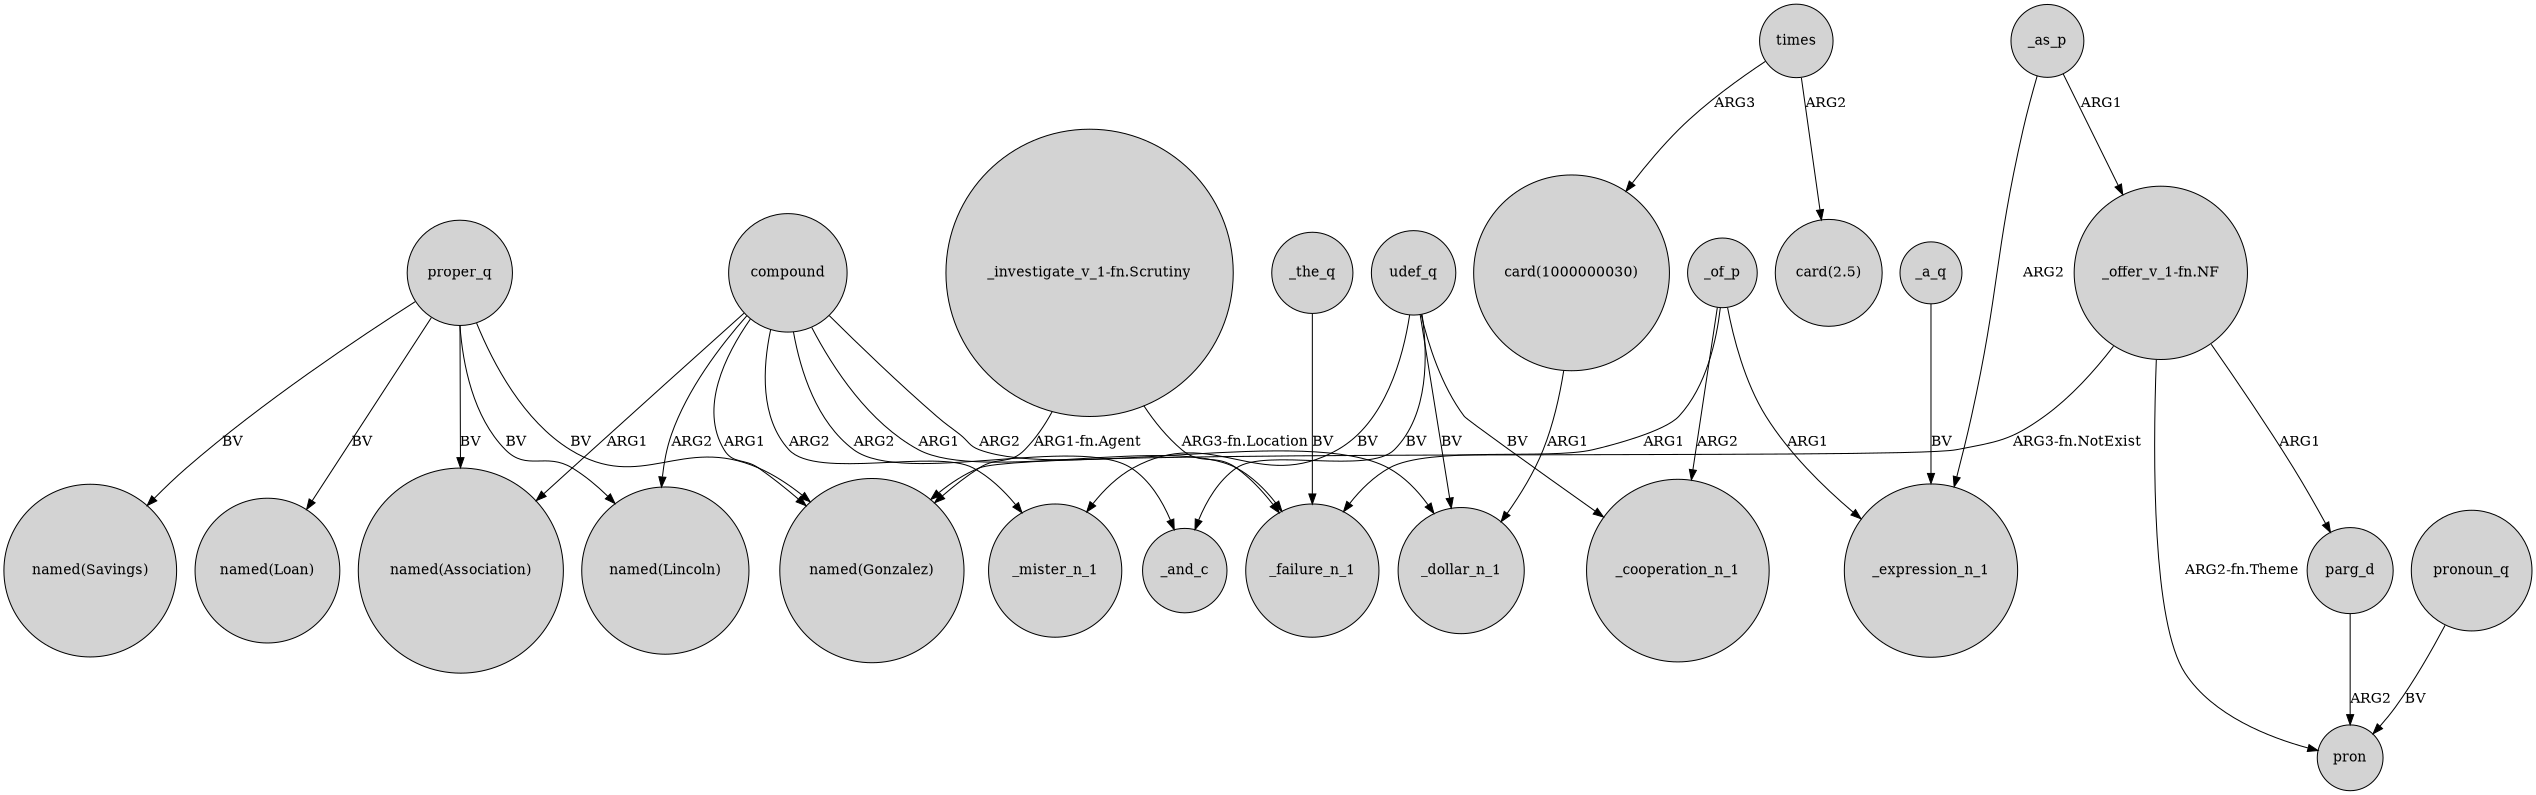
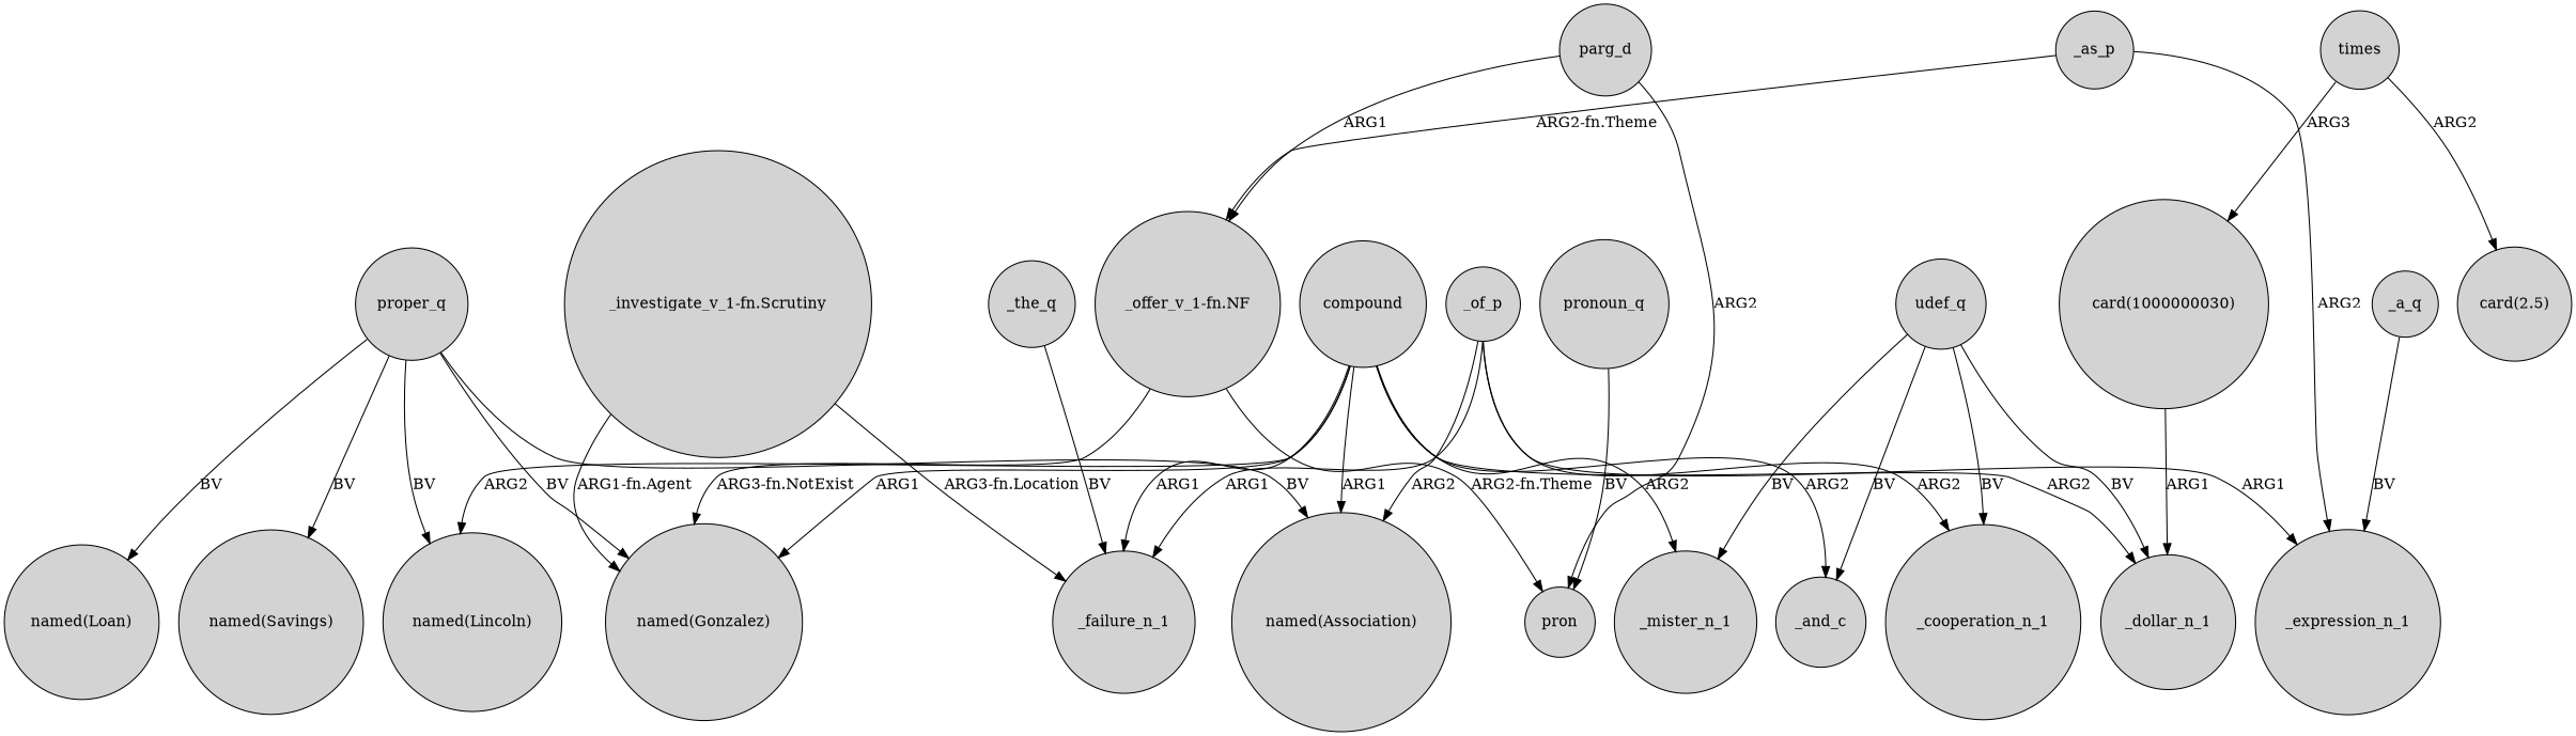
  digraph {
    node [shape=circle style=filled]
    compound
    "named(Lincoln)"
    _failure_n_1
    _mister_n_1
    "named(Gonzalez)"
    _and_c
    "named(Association)"
    _dollar_n_1
    "_investigate_v_1-fn.Scrutiny"
    _of_p
    _expression_n_1
    _cooperation_n_1
    udef_q
    proper_q
    "named(Savings)"
    "named(Loan)"
    "_offer_v_1-fn.NF"
    pron
    parg_d
    n20 [label="card(1000000030)"]
    times
    "card(2.5)"
    pronoun_q
    _as_p
    _the_q
    _a_q
    compound -> "named(Lincoln)" [label=ARG2]
    compound -> _failure_n_1 [label=ARG1]
    compound -> _mister_n_1 [label=ARG2]
    compound -> "named(Gonzalez)" [label=ARG1]
    compound -> _and_c [label=ARG2]
    compound -> "named(Association)" [label=ARG1]
    compound -> _dollar_n_1 [label=ARG2]
    "_investigate_v_1-fn.Scrutiny" -> _failure_n_1 [label="ARG3-fn.Location"]
    "_investigate_v_1-fn.Scrutiny" -> "named(Gonzalez)" [label="ARG1-fn.Agent"]
    _of_p -> _failure_n_1 [label=ARG1]
+   _of_p -> "named(Association)" [label=ARG2]
    _of_p -> _expression_n_1 [label=ARG1]
    _of_p -> _cooperation_n_1 [label=ARG2]
    udef_q -> _mister_n_1 [label=BV]
    udef_q -> _and_c [label=BV]
    udef_q -> _dollar_n_1 [label=BV]
    udef_q -> _cooperation_n_1 [label=BV]
    proper_q -> "named(Lincoln)" [label=BV]
    proper_q -> "named(Gonzalez)" [label=BV]
    proper_q -> "named(Association)" [label=BV]
    proper_q -> "named(Savings)" [label=BV]
    proper_q -> "named(Loan)" [label=BV]
    "_offer_v_1-fn.NF" -> "named(Gonzalez)" [label="ARG3-fn.NotExist"]
    "_offer_v_1-fn.NF" -> pron [label="ARG2-fn.Theme"]
-   "_offer_v_1-fn.NF" -> parg_d [label=ARG1]
+   parg_d -> "_offer_v_1-fn.NF" [label=ARG1]
    parg_d -> pron [label=ARG2]
    n20 -> _dollar_n_1 [label=ARG1]
    times -> n20 [label=ARG3]
    times -> "card(2.5)" [label=ARG2]
    pronoun_q -> pron [label=BV]
    _as_p -> _expression_n_1 [label=ARG2]
-   _as_p -> "_offer_v_1-fn.NF" [label=ARG1]
+   _as_p -> "_offer_v_1-fn.NF" [label="ARG2-fn.Theme"]
    _the_q -> _failure_n_1 [label=BV]
    _a_q -> _expression_n_1 [label=BV]
  }
